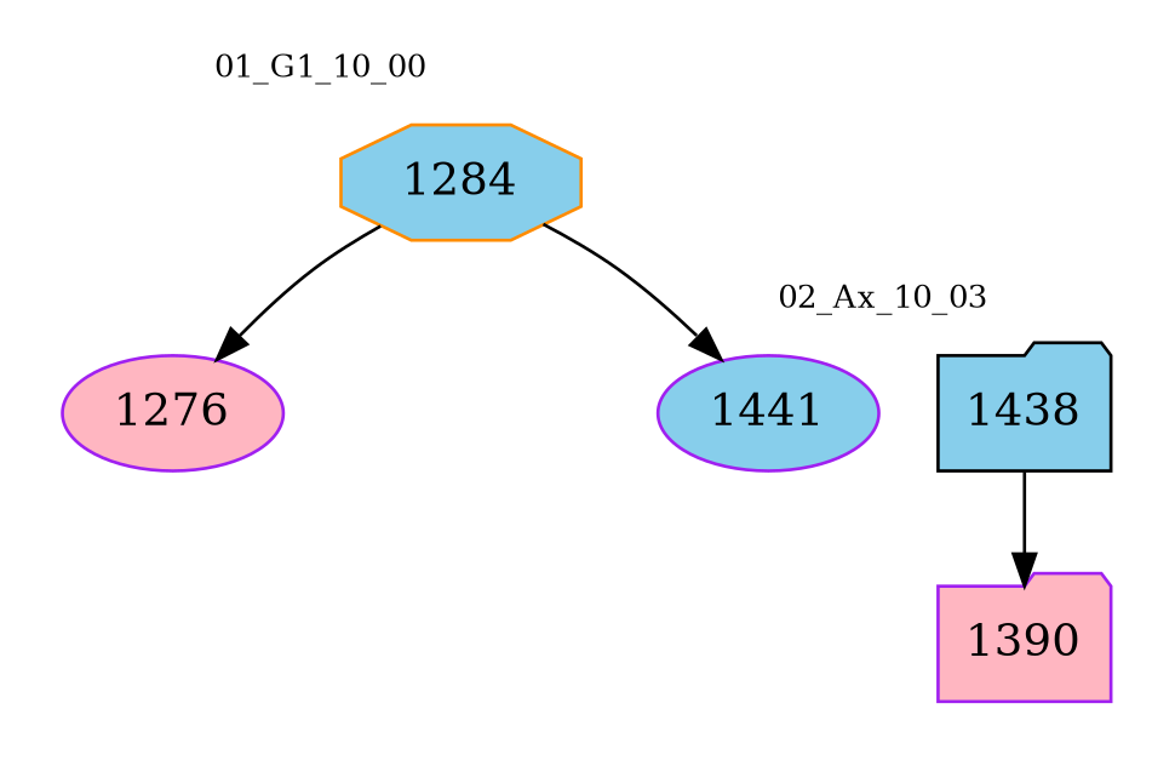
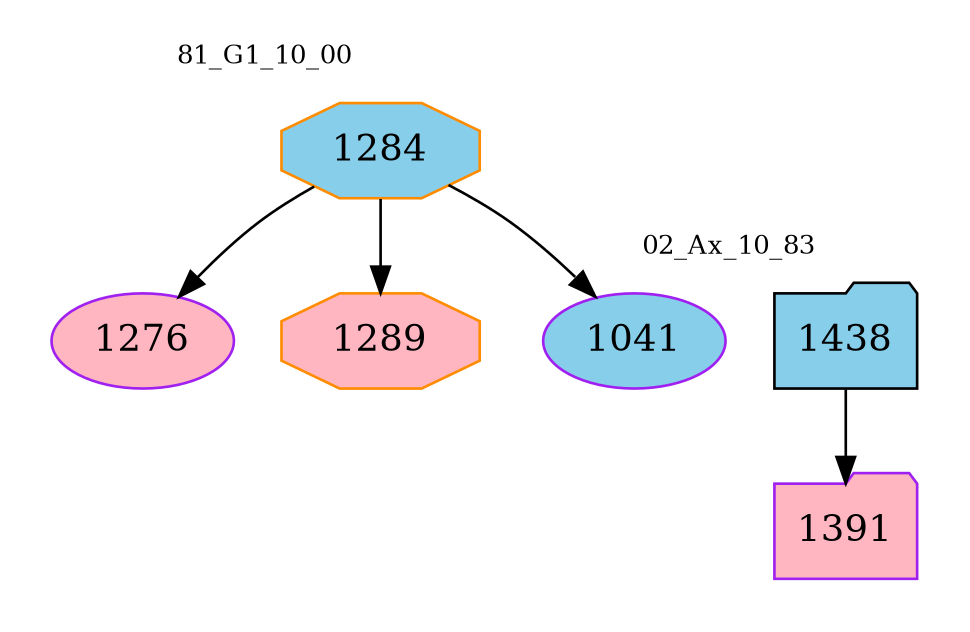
  digraph {
    node [color=purple fillcolor=skyblue shape=folder style=filled]
    edge [color=black]
    n1 [color=black label=1438]
-   n2 [fillcolor=lightpink label=1390]
-   n3 [label=1441 shape=ellipse]
+   n2 [fillcolor=lightpink label=1391]
+   n3 [label=1041 shape=ellipse]
    n4 [color=darkorange label=1284 shape=octagon]
    n5 [fillcolor=lightpink label=1276 shape=ellipse]
+   n6 [color=darkorange fillcolor=lightpink label=1289 shape=octagon]
    subgraph cluster_1 {
      color=white
      fontsize=10
-     label="02_Ax_10_03"
+     label="02_Ax_10_83"
      n1
      n2
      n3
    }
    subgraph cluster_2 {
      color=white
      fontsize=10
-     label="01_G1_10_00"
+     label="81_G1_10_00"
      n4
      n5
+     n6
    }
    n1 -> n2
    n4 -> n3
    n4 -> n5
+   n4 -> n6
  }
